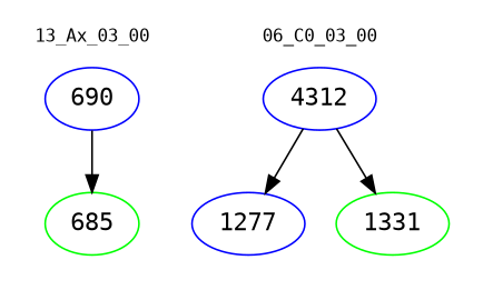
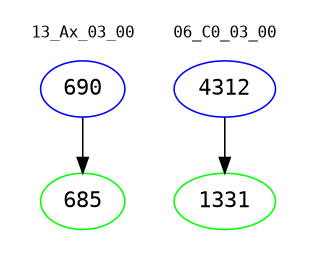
  digraph {
    fontname="DejaVu Sans Mono"
    node [color=blue fontname="DejaVu Sans Mono"]
    edge [color=black fontname="DejaVu Sans Mono"]
    n1 [label=690]
    n2 [color=green label=685]
    n3 [label=4312]
-   n4 [label=1277]
    n5 [color=green label=1331]
    subgraph cluster_1 {
      color=white
      fontsize=10
      label="13_Ax_03_00"
      n1
      n2
    }
    subgraph cluster_2 {
      color=white
      fontsize=10
      label="06_C0_03_00"
      n3
-     n4
      n5
    }
    n1 -> n2
-   n3 -> n4
    n3 -> n5
  }
